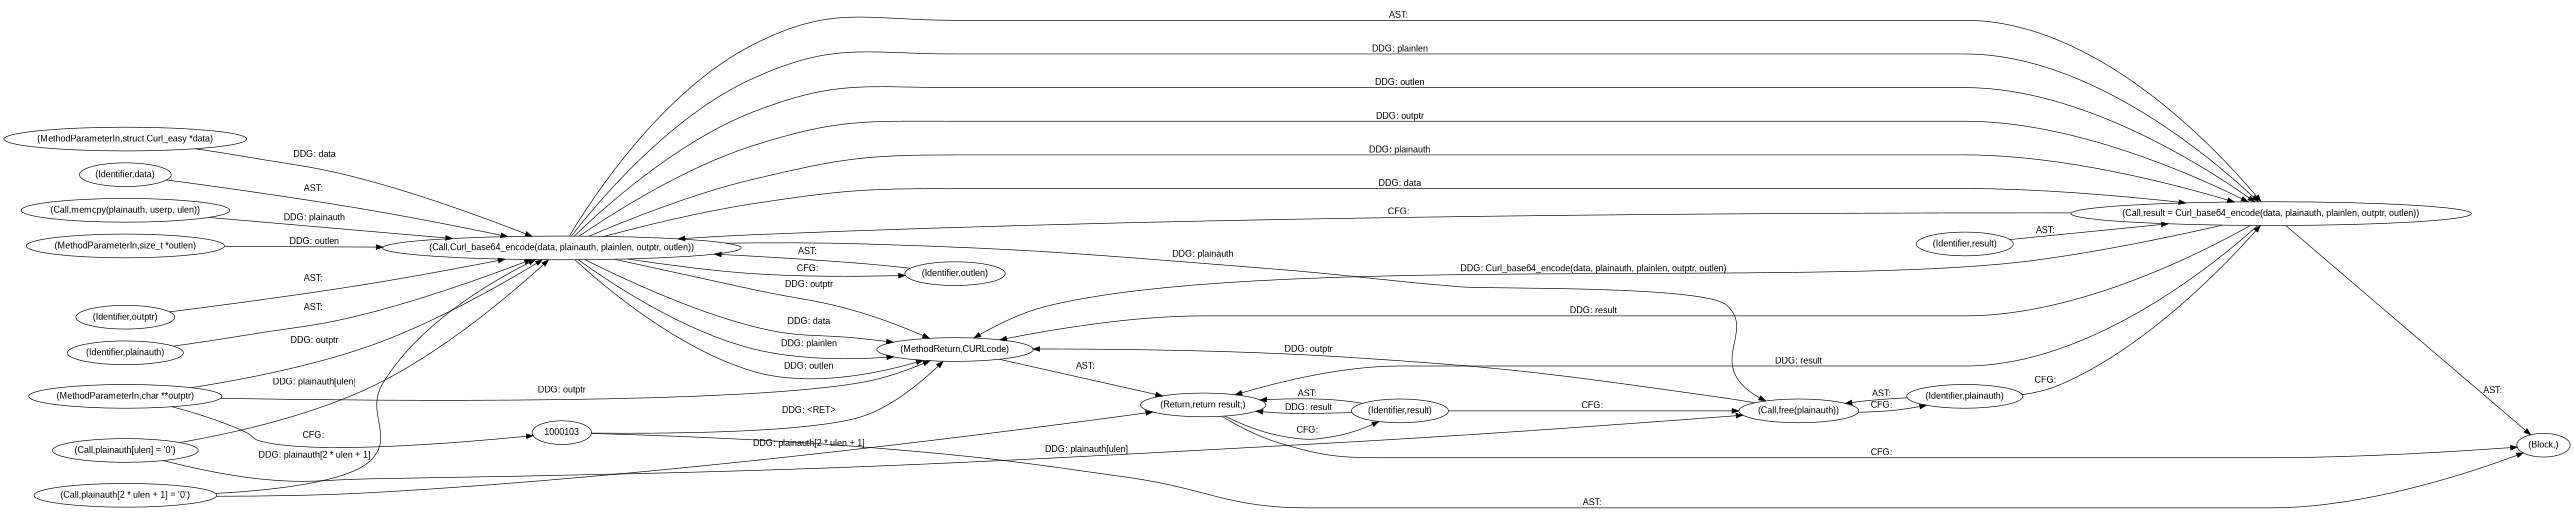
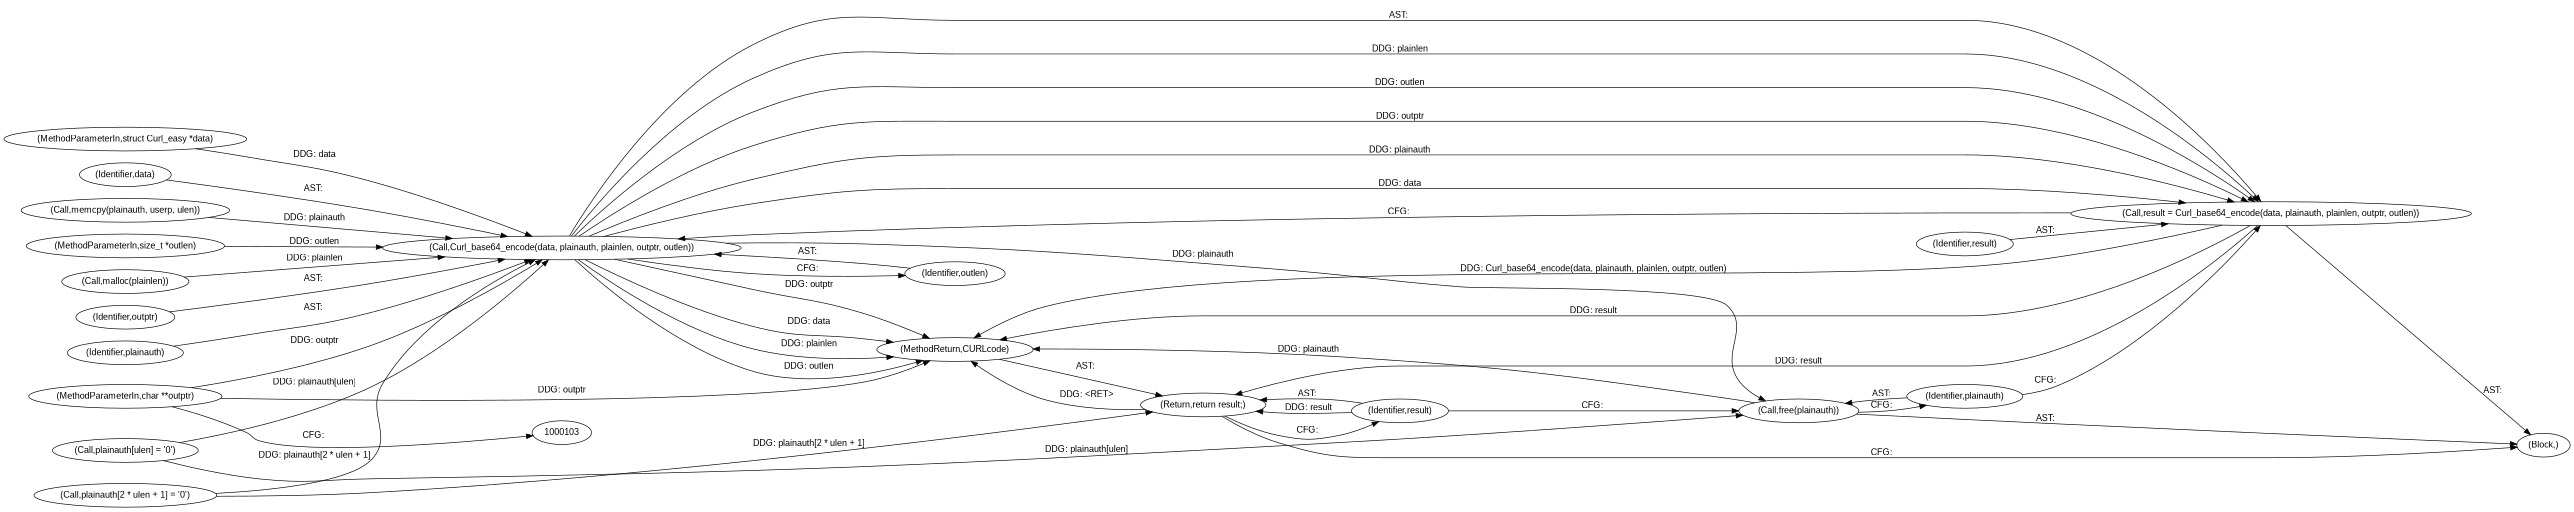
  digraph {
    fontname="Liberation Sans"
    rankdir=LR
    node [fontname="Liberation Sans"]
    edge [fontname="Liberation Sans"]
    n1 [label="(MethodParameterIn,char **outptr)"]
    n2 [label="(Call,Curl_base64_encode(data, plainauth, plainlen, outptr, outlen))"]
    n3 [label="(MethodReturn,CURLcode)"]
    1000103
    n5 [label="(Call,result = Curl_base64_encode(data, plainauth, plainlen, outptr, outlen))"]
    n6 [label="(Call,free(plainauth))"]
    n7 [label="(Identifier,outlen)"]
    n8 [label="(Return,return result;)"]
    n9 [label="(Block,)"]
    n10 [label="(Identifier,plainauth)"]
    n11 [label="(Identifier,result)"]
    n12 [label="(Call,plainauth[2 * ulen + 1] = '\0')"]
    n13 [label="(Identifier,plainauth)"]
    n14 [label="(MethodParameterIn,struct Curl_easy *data)"]
    n15 [label="(Identifier,data)"]
    n16 [label="(Call,memcpy(plainauth, userp, ulen))"]
    n17 [label="(MethodParameterIn,size_t *outlen)"]
    n18 [label="(Call,plainauth[ulen] = '\0')"]
    n19 [label="(Identifier,outptr)"]
    n20 [label="(Identifier,result)"]
+   n21 [label="(Call,malloc(plainlen))"]
    n1 -> n2 [label="DDG: outptr"]
    n1 -> n3 [label="DDG: outptr"]
    n1 -> 1000103 [label="CFG: "]
    n2 -> n3 [label="DDG: plainlen"]
    n2 -> n3 [label="DDG: outlen"]
    n2 -> n3 [label="DDG: outptr"]
    n2 -> n3 [label="DDG: data"]
    n2 -> n5 [label="AST: "]
    n2 -> n5 [label="DDG: plainlen"]
    n2 -> n5 [label="DDG: outlen"]
    n2 -> n5 [label="DDG: outptr"]
    n2 -> n5 [label="DDG: plainauth"]
    n2 -> n5 [label="DDG: data"]
    n2 -> n6 [label="DDG: plainauth"]
    n2 -> n7 [label="CFG: "]
    n3 -> n8 [label="AST: "]
    n5 -> n2 [label="CFG: "]
    n5 -> n3 [label="DDG: Curl_base64_encode(data, plainauth, plainlen, outptr, outlen)"]
    n5 -> n3 [label="DDG: result"]
    n5 -> n8 [label="DDG: result"]
    n5 -> n9 [label="AST: "]
-   n6 -> n3 [label="DDG: outptr"]
-   1000103 -> n9 [label="AST: "]
+   n6 -> n3 [label="DDG: plainauth"]
+   n6 -> n9 [label="AST: "]
    n6 -> n10 [label="CFG: "]
    n7 -> n2 [label="AST: "]
-   1000103 -> n3 [label="DDG: <RET>"]
+   n8 -> n3 [label="DDG: <RET>"]
    n8 -> n9 [label="CFG: "]
    n8 -> n11 [label="CFG: "]
    n10 -> n5 [label="CFG: "]
    n10 -> n6 [label="AST: "]
    n11 -> n6 [label="CFG: "]
    n11 -> n8 [label="AST: "]
    n11 -> n8 [label="DDG: result"]
    n12 -> n2 [label="DDG: plainauth[2 * ulen + 1]"]
    n12 -> n8 [label="DDG: plainauth[2 * ulen + 1]"]
    n13 -> n2 [label="AST: "]
    n14 -> n2 [label="DDG: data"]
    n15 -> n2 [label="AST: "]
    n16 -> n2 [label="DDG: plainauth"]
    n17 -> n2 [label="DDG: outlen"]
    n18 -> n2 [label="DDG: plainauth[ulen]"]
    n18 -> n6 [label="DDG: plainauth[ulen]"]
    n19 -> n2 [label="AST: "]
    n20 -> n5 [label="AST: "]
+   n21 -> n2 [label="DDG: plainlen"]
  }
